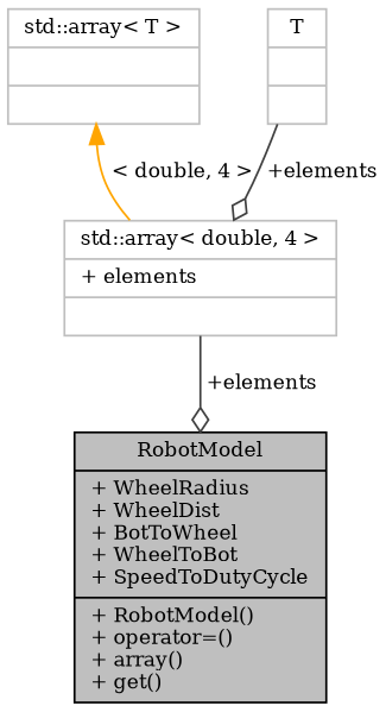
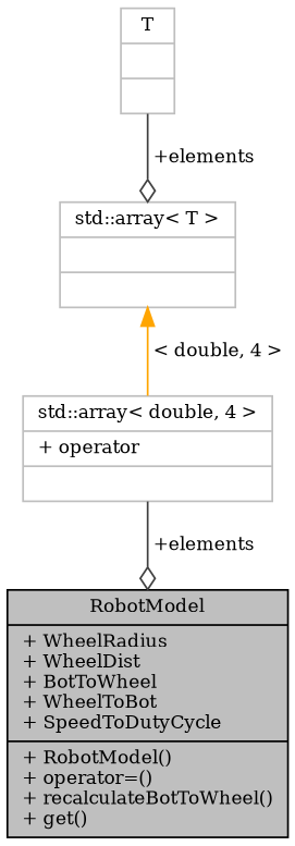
  digraph {
    fontname="DejaVu Serif"
    node [color=grey75 fillcolor=white fontname="DejaVu Serif" fontsize=10 shape=record style=filled]
    edge [arrowhead=odiamond color=grey25 fontname="DejaVu Serif" fontsize=10 labelfontname=Helvetica labelfontsize=10 style=solid]
-   n1 [color=black fillcolor=grey75 fontcolor=black height=0.2 label="{RobotModel\n|+ WheelRadius\l+ WheelDist\l+ BotToWheel\l+ WheelToBot\l+ SpeedToDutyCycle\l|+ RobotModel()\l+ operator=()\l+ array()\l+ get()\l}" width=0.4]
-   n2 [height=0.2 label="{std::array\< double, 4 \>\n|+ elements\l|}" width=0.4]
+   n1 [color=black fillcolor=grey75 fontcolor=black height=0.2 label="{RobotModel\n|+ WheelRadius\l+ WheelDist\l+ BotToWheel\l+ WheelToBot\l+ SpeedToDutyCycle\l|+ RobotModel()\l+ operator=()\l+ recalculateBotToWheel()\l+ get()\l}" width=0.4]
+   n2 [height=0.2 label="{std::array\< double, 4 \>\n|+ operator\l|}" width=0.4]
    n3 [height=0.2 label="{std::array\< T \>\n||}" width=0.4]
    n4 [height=0.2 label="{T\n||}" width=0.4]
    n2 -> n1 [label=" +elements"]
    n3 -> n2 [color=orange dir=back label=" \< double, 4 \>" arrowhead=""]
-   n4 -> n2 [label=" +elements"]
+   n4 -> n3 [label=" +elements"]
  }
